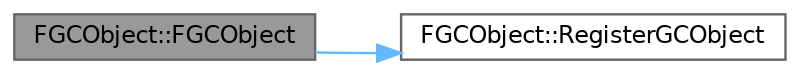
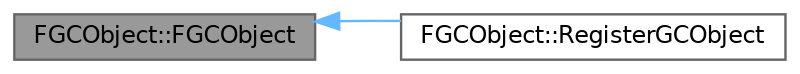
  digraph {
    rankdir=LR
    node [fontname=Helvetica fontsize=10 shape=box style=filled]
    n1 [color=gray40 fillcolor=grey60 fontcolor=black height=0.2 label="FGCObject::FGCObject" width=0.4]
    n2 [color=grey40 fillcolor=white height=0.2 label="FGCObject::RegisterGCObject" width=0.4]
-   n1 -> n2 [color=steelblue1 fontname=Helvetica fontsize=10 labelfontname=Helvetica labelfontsize=10 style=solid]
+   n2 -> n1 [color=steelblue1 fontname=Helvetica fontsize=10 labelfontname=Helvetica labelfontsize=10 style=solid]
  }
